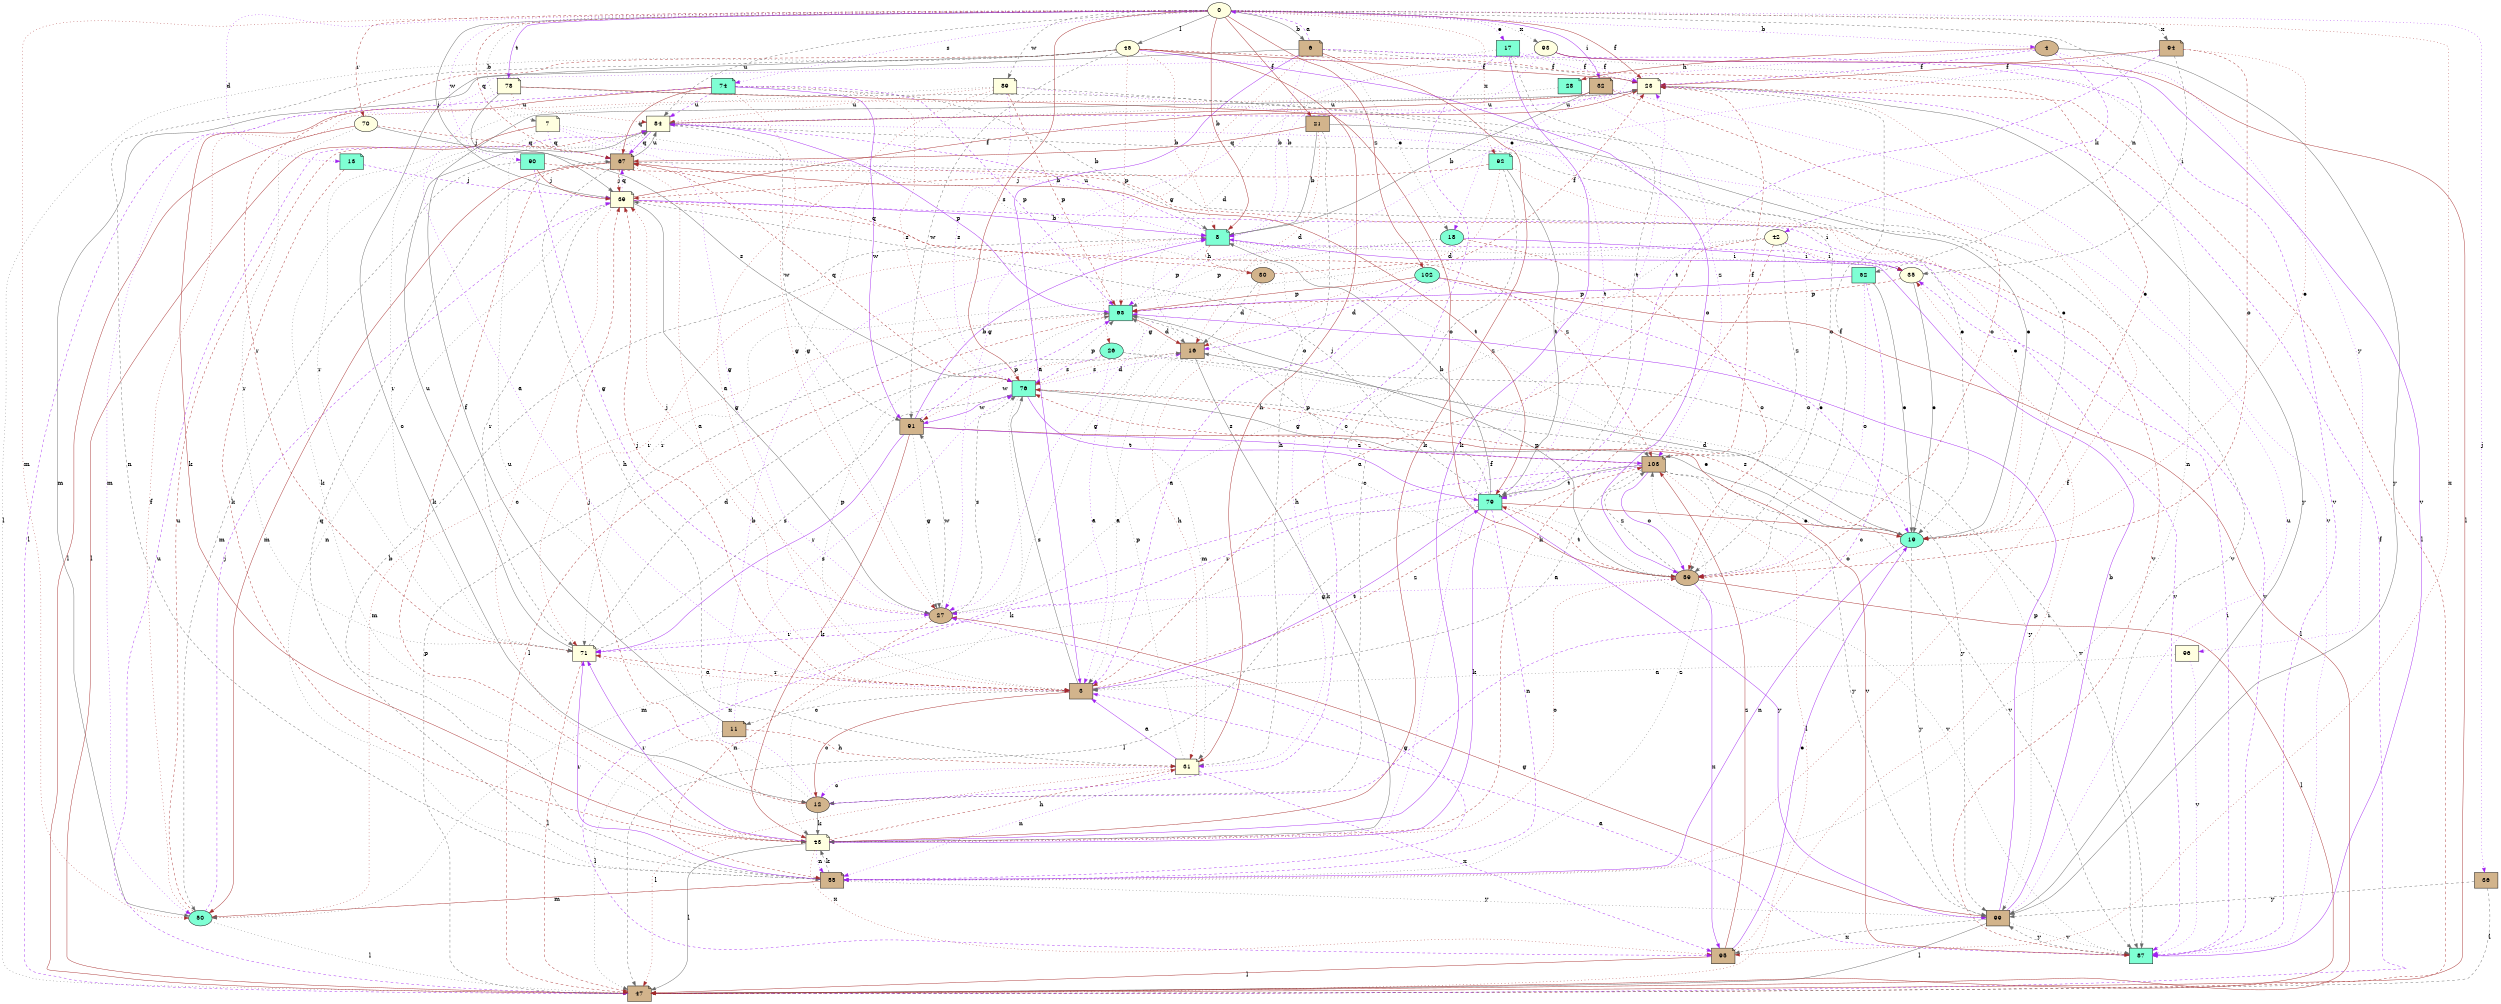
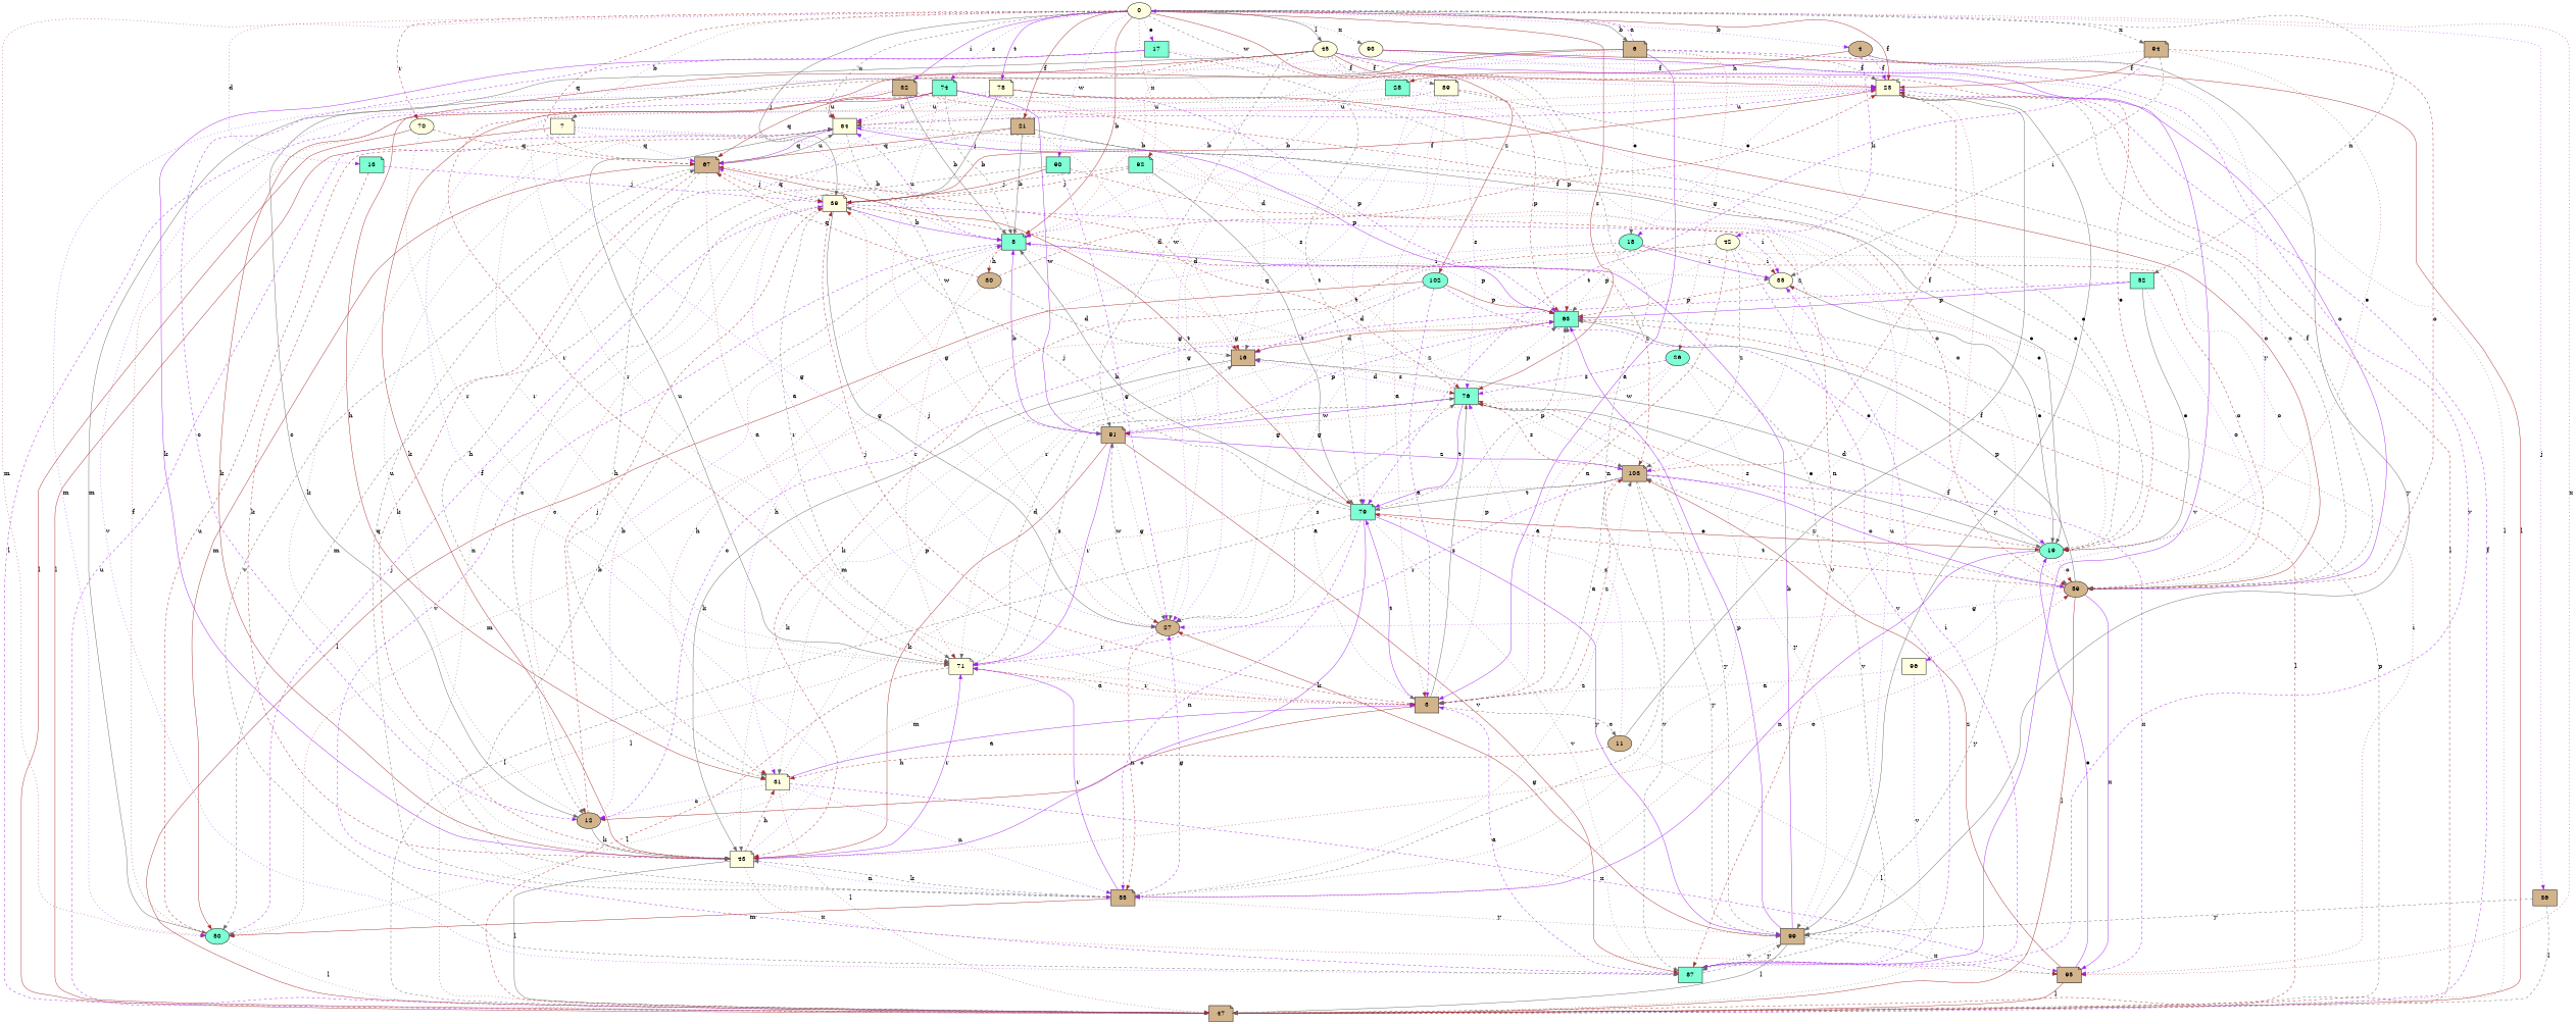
  strict digraph {
    node [fillcolor=tan shape=note style=filled]
    edge [color=gray40 style=dashed]
    0 [fillcolor=lightyellow shape=ellipse]
    4 [shape=ellipse]
    6
    7 [fillcolor=lightyellow]
    8 [fillcolor=aquamarine]
    13 [fillcolor=aquamarine]
    17 [fillcolor=aquamarine shape=box]
    21 [shape=box]
    23 [fillcolor=lightyellow]
    32
    36 [shape=box]
    39 [fillcolor=lightyellow]
    45 [fillcolor=lightyellow shape=ellipse]
    50 [fillcolor=aquamarine shape=ellipse]
    52 [fillcolor=aquamarine shape=box]
    67
    70 [fillcolor=lightyellow shape=ellipse]
    74 [fillcolor=aquamarine]
    76 [fillcolor=aquamarine shape=box]
    78 [fillcolor=lightyellow]
    84 [fillcolor=lightyellow shape=box]
    89 [fillcolor=lightyellow]
    90 [fillcolor=aquamarine shape=box]
    92 [fillcolor=aquamarine]
    93 [fillcolor=lightyellow shape=ellipse]
    94
    95
    102 [fillcolor=aquamarine shape=ellipse]
    18 [fillcolor=aquamarine shape=ellipse]
    28 [fillcolor=aquamarine]
    42 [fillcolor=lightyellow shape=ellipse]
    96 [fillcolor=lightyellow shape=box]
    99 [shape=box]
    3 [shape=box]
    26 [fillcolor=aquamarine shape=ellipse]
    43 [fillcolor=lightyellow]
    55
    87 [fillcolor=aquamarine shape=box]
    71 [fillcolor=lightyellow]
    27 [shape=ellipse]
    47
    59 [shape=ellipse]
    63 [fillcolor=aquamarine shape=box]
    103
    30 [shape=ellipse]
    35 [fillcolor=lightyellow shape=ellipse]
    12 [shape=ellipse]
    79 [fillcolor=aquamarine]
    16 [shape=box]
    31 [fillcolor=lightyellow]
    19 [fillcolor=aquamarine shape=ellipse]
    91
-   11
+   11 [shape=ellipse]
    0 -> 4 [color=purple label=b style=dotted]
    0 -> 6 [label=b style=solid]
    0 -> 7 [label=b style=dotted]
    0 -> 8 [color=brown label=b style=solid]
    0 -> 13 [color=purple label=d style=dotted]
    0 -> 17 [color=purple label=e style=dotted]
    0 -> 21 [color=brown label=f style=solid]
    0 -> 23 [color=brown label=f style=solid]
    0 -> 32 [color=purple label=i style=solid]
    0 -> 36 [color=purple label=j style=dotted]
    0 -> 39 [label=j style=solid]
    0 -> 45 [label=l style=solid]
    0 -> 50 [color=brown label=m style=dotted]
    0 -> 52 [label=n]
    0 -> 67 [color=brown label=q]
    0 -> 70 [color=brown label=r]
    0 -> 74 [color=purple label=s style=dotted]
    0 -> 76 [color=brown label=s style=solid]
    0 -> 78 [color=purple label=t style=solid]
    0 -> 84 [label=u]
    0 -> 89 [label=w]
    0 -> 90 [color=purple label=w style=dotted]
    0 -> 92 [color=brown label=x style=dotted]
    0 -> 93 [label=x style=dotted]
    0 -> 94 [label=x]
    0 -> 95 [color=brown label=x style=dotted]
    0 -> 102 [color=brown label=z style=solid]
    4 -> 23 [color=purple label=f]
    4 -> 18 [color=purple label=e style=dotted]
    4 -> 28 [color=brown label=h style=solid]
    4 -> 42 [color=purple label=k]
    4 -> 96 [color=purple label=y style=dotted]
    4 -> 99 [label=y style=solid]
    6 -> 0 [color=purple label=a]
    6 -> 8 [color=purple label=b style=dotted]
    6 -> 23 [label=f]
    6 -> 50 [label=m style=solid]
    6 -> 18 [label=e style=dotted]
    6 -> 3 [color=purple label=a style=solid]
    6 -> 26 [color=brown label=g style=dotted]
    6 -> 43 [color=brown label=k style=solid]
    6 -> 55 [label=n style=dotted]
    6 -> 87 [color=purple label=v]
    7 -> 8 [color=purple label=b style=dotted]
    7 -> 67 [color=purple label=q style=dotted]
    7 -> 71 [label=r style=dotted]
    7 -> 27 [color=purple label=g style=dotted]
    7 -> 47 [color=brown label=l style=solid]
    7 -> 59 [label=o style=dotted]
    8 -> 84 [color=purple label=u]
    8 -> 87 [color=purple label=v]
    8 -> 71 [color=brown label=r style=dotted]
    8 -> 63 [color=purple label=p style=dotted]
    8 -> 103 [label=z style=dotted]
    8 -> 30 [color=brown label=h]
    8 -> 35 [label=i style=dotted]
    13 -> 39 [color=purple label=j]
    13 -> 43 [color=brown label=k]
    17 -> 23 [color=purple label=f style=dotted]
    17 -> 43 [color=purple label=k style=solid]
    17 -> 12 [color=purple label=c]
    17 -> 79 [label=t]
    17 -> 16 [label=d style=dotted]
    21 -> 8 [label=b style=solid]
    21 -> 67 [color=brown label=q style=solid]
    21 -> 16 [color=brown label=d style=dotted]
    21 -> 31 [label=h]
    21 -> 19 [label=e style=solid]
    23 -> 84 [color=purple label=u]
    23 -> 99 [label=y style=solid]
    23 -> 47 [color=brown label=l]
    32 -> 8 [label=b style=solid]
    32 -> 84 [color=brown label=u style=solid]
    32 -> 87 [color=purple label=v style=dotted]
    32 -> 59 [color=brown label=o]
    36 -> 99 [label=y]
    36 -> 47 [label=l]
    39 -> 8 [color=purple label=b style=solid]
    39 -> 23 [color=brown label=f style=solid]
    39 -> 67 [color=purple label=q style=dotted]
    39 -> 55 [label=n style=dotted]
    39 -> 71 [label=r]
    39 -> 27 [label=g style=solid]
    39 -> 103 [color=brown label=z]
    39 -> 35 [color=purple label=i]
    39 -> 12 [color=brown label=c style=dotted]
    45 -> 8 [color=brown label=b style=dotted]
    45 -> 23 [color=brown label=f style=solid]
    45 -> 55 [label=n]
    45 -> 71 [color=brown label=r]
    45 -> 47 [label=l style=dotted]
    45 -> 59 [color=purple label=o style=solid]
    45 -> 63 [color=brown label=p style=dotted]
    45 -> 12 [label=c style=solid]
    45 -> 31 [color=brown label=h style=solid]
    45 -> 19 [color=brown label=e]
    45 -> 91 [label=w]
    50 -> 23 [color=brown label=f style=dotted]
    50 -> 39 [color=purple label=j]
    50 -> 84 [color=brown label=u]
    50 -> 47 [label=l style=dotted]
    52 -> 59 [color=purple label=o style=dotted]
    52 -> 63 [color=purple label=p style=solid]
    52 -> 12 [color=purple label=c]
    52 -> 19 [label=e style=solid]
    67 -> 39 [color=brown label=j]
    67 -> 50 [color=brown label=m style=solid]
    67 -> 84 [label=u style=solid]
    67 -> 3 [color=brown label=a style=dotted]
    67 -> 43 [color=brown label=k]
    67 -> 87 [label=v]
    67 -> 79 [color=brown label=t style=solid]
    67 -> 31 [label=h]
    70 -> 67 [color=brown label=q]
-   70 -> 76 [label=s style=solid]
    70 -> 71 [label=r style=dotted]
    70 -> 47 [color=brown label=l style=solid]
    74 -> 8 [label=b]
    74 -> 67 [color=brown label=q style=solid]
    74 -> 76 [color=brown label=s style=dotted]
    74 -> 84 [color=purple label=u]
    74 -> 43 [color=brown label=k style=solid]
    74 -> 27 [color=brown label=g style=dotted]
    74 -> 47 [color=purple label=l]
    74 -> 63 [color=purple label=p]
    74 -> 91 [color=purple label=w style=solid]
    76 -> 67 [color=brown label=q]
    76 -> 99 [label=y]
    76 -> 43 [label=k style=dotted]
    76 -> 63 [label=p style=dotted]
    76 -> 79 [color=purple label=t style=solid]
    76 -> 16 [color=purple label=d style=dotted]
    76 -> 19 [label=e style=solid]
    76 -> 91 [color=purple label=w style=solid]
    78 -> 39 [label=j style=solid]
    78 -> 84 [color=brown label=u style=dotted]
    78 -> 3 [color=purple label=a style=dotted]
    78 -> 59 [color=brown label=o style=solid]
    78 -> 19 [label=e]
    84 -> 67 [color=purple label=q style=solid]
    84 -> 43 [label=k style=dotted]
    84 -> 63 [color=purple label=p style=solid]
    84 -> 19 [label=e]
    84 -> 91 [label=w]
    89 -> 76 [color=purple label=s style=dotted]
    89 -> 84 [color=brown label=u style=dotted]
    89 -> 3 [color=brown label=a style=dotted]
    89 -> 71 [label=r style=dotted]
    89 -> 27 [label=g style=dotted]
    89 -> 59 [label=o]
    89 -> 63 [color=brown label=p]
    89 -> 79 [color=purple label=t style=dotted]
    90 -> 39 [color=brown label=j style=solid]
    90 -> 50 [label=m]
    90 -> 87 [color=brown label=v]
    90 -> 27 [color=purple label=g]
    92 -> 39 [color=brown label=j]
    92 -> 12 [label=c]
    92 -> 79 [label=t style=solid]
    92 -> 16 [color=brown label=d style=dotted]
    92 -> 19 [color=brown label=e style=dotted]
    93 -> 8 [color=purple label=b style=dotted]
    93 -> 23 [color=purple label=f style=dotted]
    93 -> 50 [color=purple label=m style=dotted]
    93 -> 87 [color=purple label=v style=solid]
    93 -> 27 [color=purple label=g style=dotted]
    93 -> 47 [color=brown label=l style=solid]
    94 -> 23 [color=brown label=f style=solid]
    94 -> 27 [color=purple label=g style=dotted]
    94 -> 59 [color=brown label=o]
    94 -> 35 [label=i]
    94 -> 79 [color=purple label=t]
    94 -> 19 [color=brown label=e style=dotted]
    95 -> 47 [color=brown label=l style=solid]
    95 -> 103 [color=brown label=z style=solid]
    95 -> 35 [color=brown label=i style=dotted]
    95 -> 19 [color=purple label=e style=solid]
    102 -> 3 [color=purple label=a]
    102 -> 47 [color=brown label=l style=solid]
    102 -> 63 [color=brown label=p style=solid]
    102 -> 16 [color=purple label=d]
    102 -> 19 [color=purple label=e]
    18 -> 27 [label=g style=dotted]
    18 -> 59 [color=brown label=o]
    18 -> 63 [label=p style=dotted]
    18 -> 35 [color=purple label=i style=solid]
    18 -> 31 [color=purple label=h style=dotted]
    28 -> 84 [label=u style=dotted]
    28 -> 103 [color=purple label=z style=dotted]
    42 -> 3 [color=brown label=a]
    42 -> 43 [color=brown label=k]
    42 -> 87 [color=purple label=v]
    42 -> 71 [label=r style=dotted]
    42 -> 27 [label=g style=dotted]
    42 -> 59 [label=o style=dotted]
    42 -> 103 [label=z]
    42 -> 35 [color=brown label=i style=dotted]
    96 -> 3 [label=a style=dotted]
    96 -> 87 [color=purple label=v style=dotted]
    99 -> 8 [color=purple label=b style=solid]
    99 -> 84 [color=purple label=u style=dotted]
    99 -> 95 [label=x]
    99 -> 87 [label=v style=dotted]
    99 -> 27 [color=brown label=g style=solid]
    99 -> 47 [label=l style=solid]
    99 -> 63 [color=purple label=p style=solid]
    3 -> 39 [color=brown label=j]
    3 -> 76 [label=s style=solid]
    3 -> 71 [color=brown label=r]
    3 -> 63 [label=p style=dotted]
    3 -> 103 [color=brown label=z]
    3 -> 12 [color=brown label=c style=solid]
    3 -> 79 [color=purple label=t style=solid]
    3 -> 11 [label=c]
    26 -> 76 [color=purple label=s]
    26 -> 99 [label=y style=dotted]
    26 -> 3 [color=purple label=a style=dotted]
    26 -> 87 [label=v]
    26 -> 91 [color=brown label=w style=dotted]
    43 -> 23 [color=purple label=f style=dotted]
    43 -> 95 [color=brown label=x style=dotted]
    43 -> 55 [color=purple label=n style=dotted]
    43 -> 71 [color=purple label=r style=solid]
    43 -> 47 [label=l style=solid]
    43 -> 59 [color=brown label=o style=dotted]
    43 -> 31 [color=brown label=h]
    55 -> 8 [label=b]
    55 -> 23 [color=brown label=f style=dotted]
    55 -> 50 [color=brown label=m style=solid]
    55 -> 67 [label=q]
    55 -> 99 [label=y style=dotted]
    55 -> 43 [label=k]
    55 -> 71 [color=purple label=r style=solid]
    55 -> 27 [color=purple label=g]
    55 -> 103 [label=z style=dotted]
    87 -> 99 [label=y]
    87 -> 3 [color=purple label=a]
    87 -> 35 [color=purple label=i]
    71 -> 76 [label=s]
    71 -> 84 [label=u style=solid]
    71 -> 3 [color=brown label=a style=dotted]
    71 -> 47 [color=brown label=l]
    71 -> 16 [label=d]
    27 -> 39 [color=brown label=j style=dotted]
    27 -> 76 [label=s]
    27 -> 55 [color=brown label=n]
    27 -> 71 [color=purple label=r style=dotted]
    27 -> 91 [label=w]
    47 -> 23 [color=purple label=f]
    47 -> 84 [color=purple label=u]
    47 -> 63 [label=p]
    59 -> 23 [label=f]
    59 -> 95 [color=purple label=x style=solid]
    59 -> 27 [color=purple label=g style=dotted]
    59 -> 47 [color=brown label=l style=solid]
    59 -> 63 [label=p style=solid]
    59 -> 103 [label=z]
    59 -> 79 [color=brown label=t]
    63 -> 50 [color=brown label=m style=dotted]
    63 -> 47 [color=brown label=l]
    63 -> 16 [color=brown label=d style=solid]
    103 -> 23 [color=brown label=f]
    103 -> 76 [color=brown label=s]
    103 -> 95 [color=purple label=x]
    103 -> 99 [label=y]
    103 -> 3 [label=a]
    103 -> 87 [label=v]
    103 -> 71 [color=purple label=r]
    103 -> 47 [color=brown label=l style=dotted]
    103 -> 59 [color=purple label=o style=solid]
    103 -> 79 [label=t style=solid]
    30 -> 23 [color=brown label=f]
    30 -> 67 [color=brown label=q]
    30 -> 16 [label=d]
    30 -> 31 [color=brown label=h style=dotted]
    35 -> 63 [color=brown label=p]
    35 -> 19 [label=e style=solid]
    12 -> 8 [color=purple label=b style=dotted]
    12 -> 39 [color=brown label=j]
    12 -> 84 [label=u style=dotted]
    12 -> 43 [label=k style=solid]
    79 -> 8 [label=b style=solid]
    79 -> 39 [label=j]
    79 -> 50 [label=m style=dotted]
    79 -> 99 [color=purple label=y style=solid]
    79 -> 43 [color=purple label=k style=solid]
    79 -> 55 [color=purple label=n]
    79 -> 87 [label=v style=dotted]
    79 -> 47 [label=l]
    79 -> 63 [label=p]
    79 -> 19 [color=brown label=e style=solid]
    16 -> 76 [color=brown label=s style=dotted]
    16 -> 3 [label=a style=dotted]
    16 -> 43 [label=k style=solid]
    16 -> 31 [label=m style=dotted]
    31 -> 95 [color=purple label=x]
    31 -> 3 [color=purple label=a style=solid]
    31 -> 55 [color=purple label=n style=dotted]
    31 -> 47 [color=brown label=l style=dotted]
    31 -> 63 [label=p style=dotted]
    31 -> 12 [color=purple label=c style=dotted]
    19 -> 76 [color=brown label=s]
    19 -> 99 [label=y]
    19 -> 55 [color=purple label=n style=solid]
    19 -> 59 [color=brown label=o style=dotted]
    19 -> 16 [label=d style=solid]
    91 -> 8 [color=purple label=b style=solid]
    91 -> 43 [color=brown label=k style=solid]
    91 -> 87 [color=brown label=v style=solid]
    91 -> 71 [color=purple label=r style=solid]
    91 -> 27 [label=g style=dotted]
    91 -> 63 [color=purple label=p]
    91 -> 103 [color=purple label=z style=solid]
    11 -> 23 [label=f style=solid]
    11 -> 76 [color=purple label=s style=dotted]
    11 -> 47 [label=l style=dotted]
    11 -> 31 [color=brown label=h]
  }
